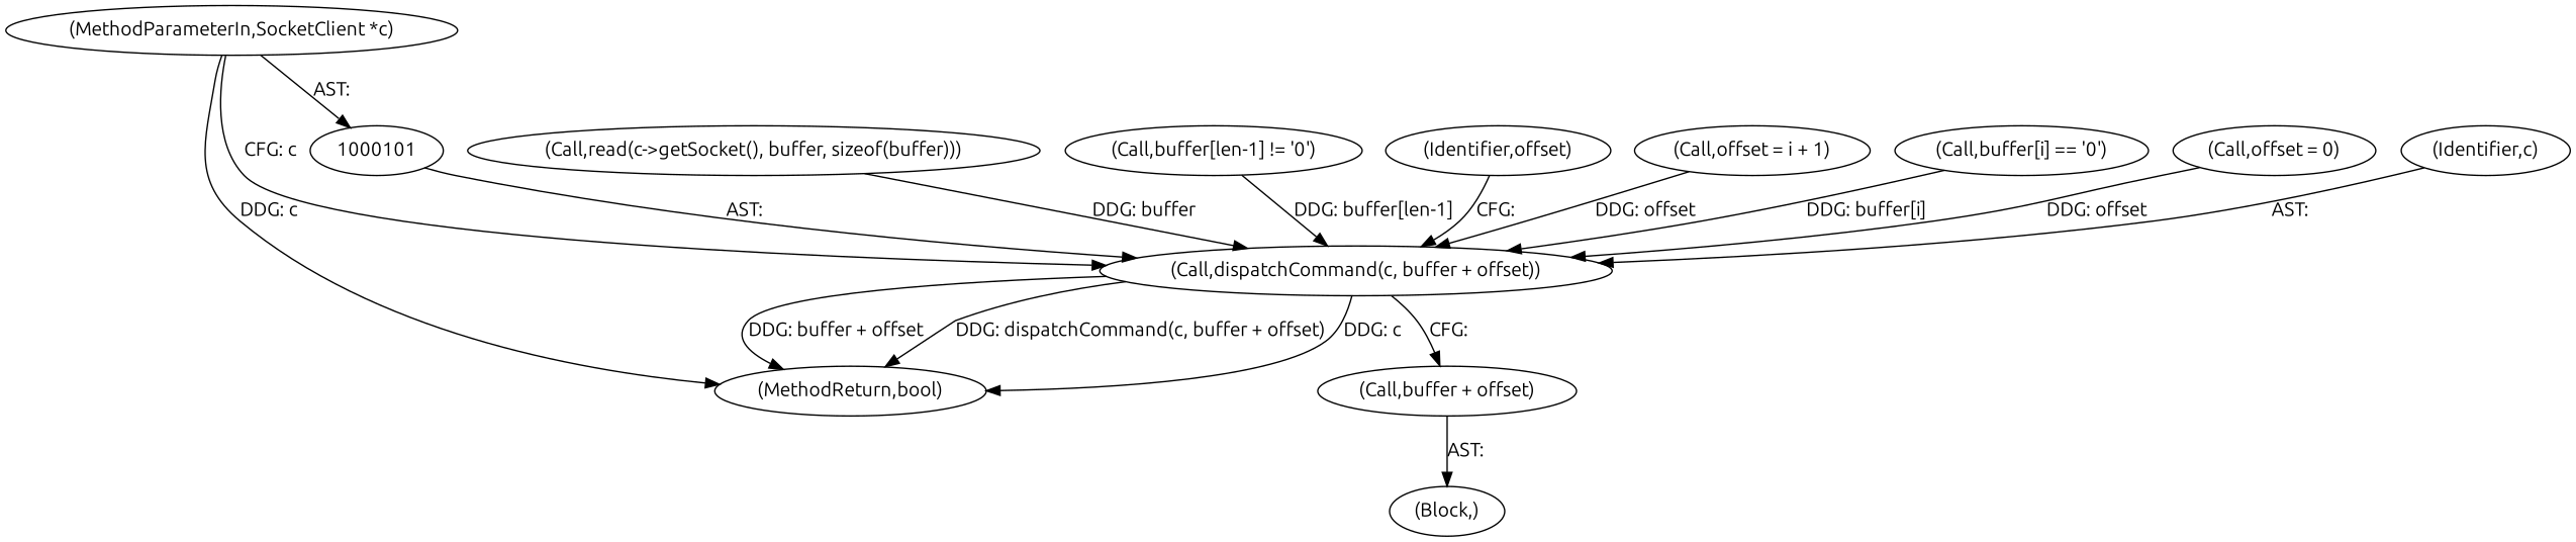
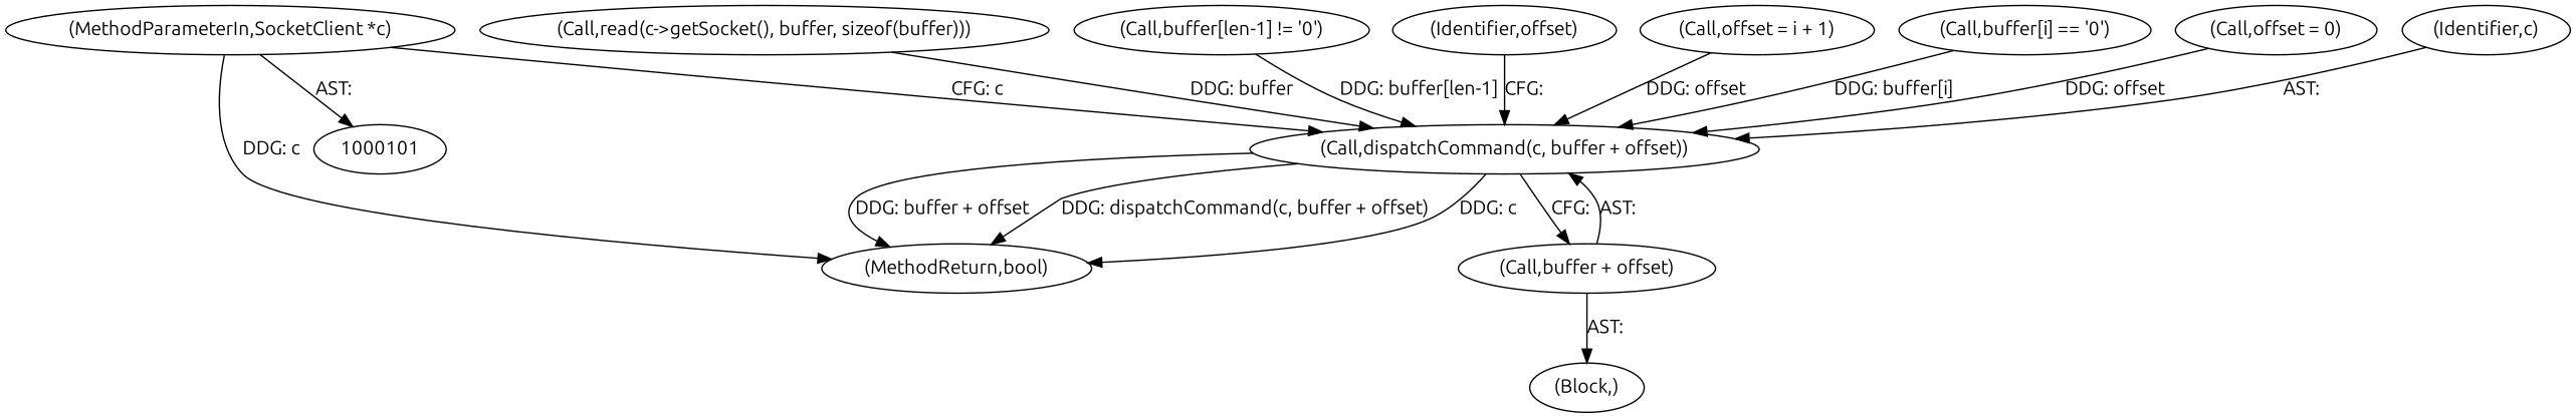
  digraph {
    fontname=Ubuntu
    node [fontname=Ubuntu]
    edge [fontname=Ubuntu]
    n1 [label="(MethodParameterIn,SocketClient *c)"]
    n2 [label="(Call,dispatchCommand(c, buffer + offset))"]
    n3 [label="(MethodReturn,bool)"]
    1000101
    n5 [label="(Call,buffer + offset)"]
    n6 [label="(Block,)"]
    n7 [label="(Call,read(c->getSocket(), buffer, sizeof(buffer)))"]
    n8 [label="(Call,buffer[len-1] != '\0')"]
    n9 [label="(Identifier,offset)"]
    n10 [label="(Call,offset = i + 1)"]
    n11 [label="(Call,buffer[i] == '\0')"]
    n12 [label="(Call,offset = 0)"]
    n13 [label="(Identifier,c)"]
    n1 -> n2 [label="CFG: c"]
    n1 -> n3 [label="DDG: c"]
    n1 -> 1000101 [label="AST: "]
    n2 -> n3 [label="DDG: buffer + offset"]
    n2 -> n3 [label="DDG: dispatchCommand(c, buffer + offset)"]
    n2 -> n3 [label="DDG: c"]
    n2 -> n5 [label="CFG: "]
-   1000101 -> n2 [label="AST: "]
+   n5 -> n2 [label="AST: "]
    n5 -> n6 [label="AST: "]
    n7 -> n2 [label="DDG: buffer"]
    n8 -> n2 [label="DDG: buffer[len-1]"]
    n9 -> n2 [label="CFG: "]
    n10 -> n2 [label="DDG: offset"]
    n11 -> n2 [label="DDG: buffer[i]"]
    n12 -> n2 [label="DDG: offset"]
    n13 -> n2 [label="AST: "]
  }
